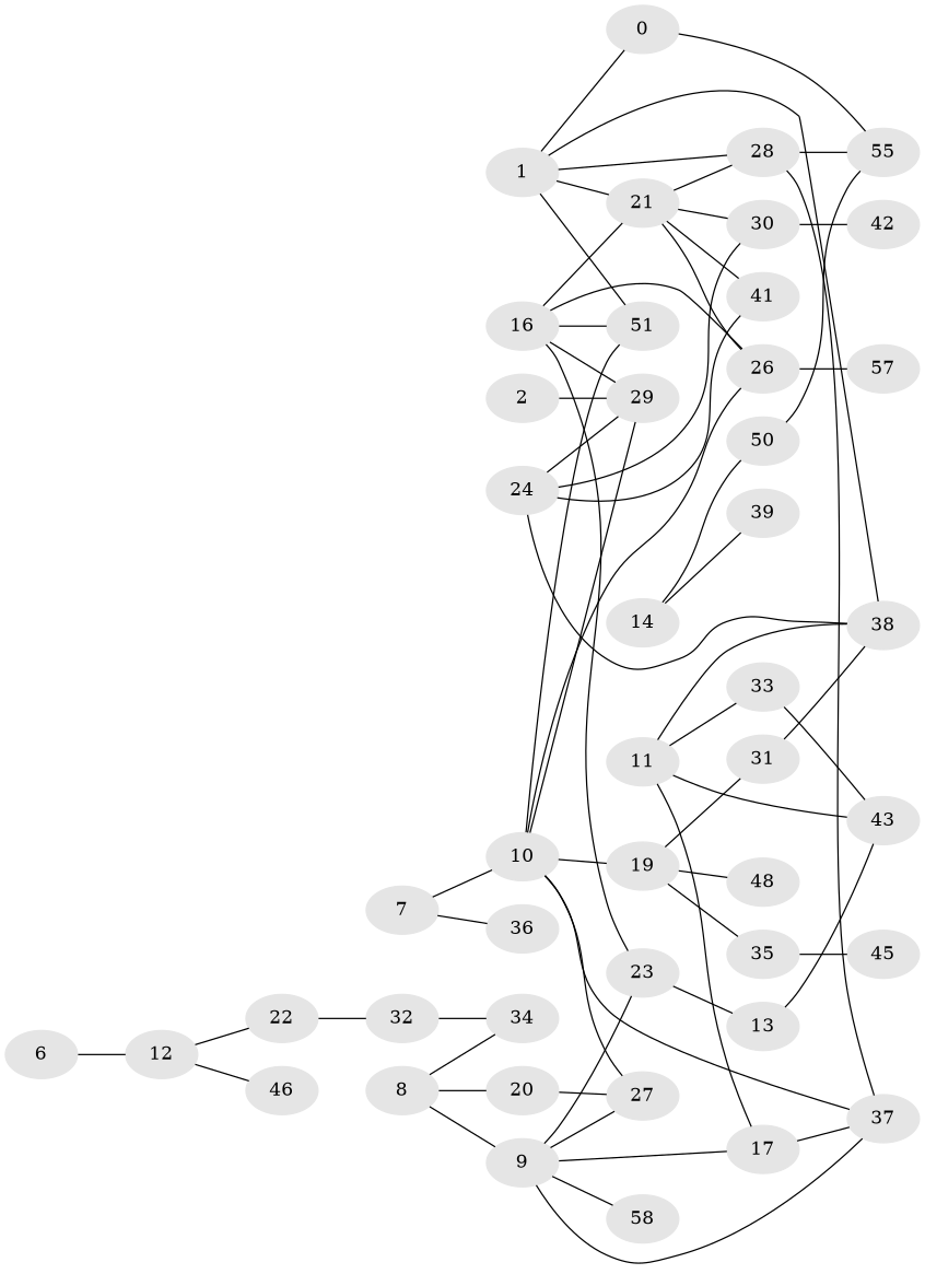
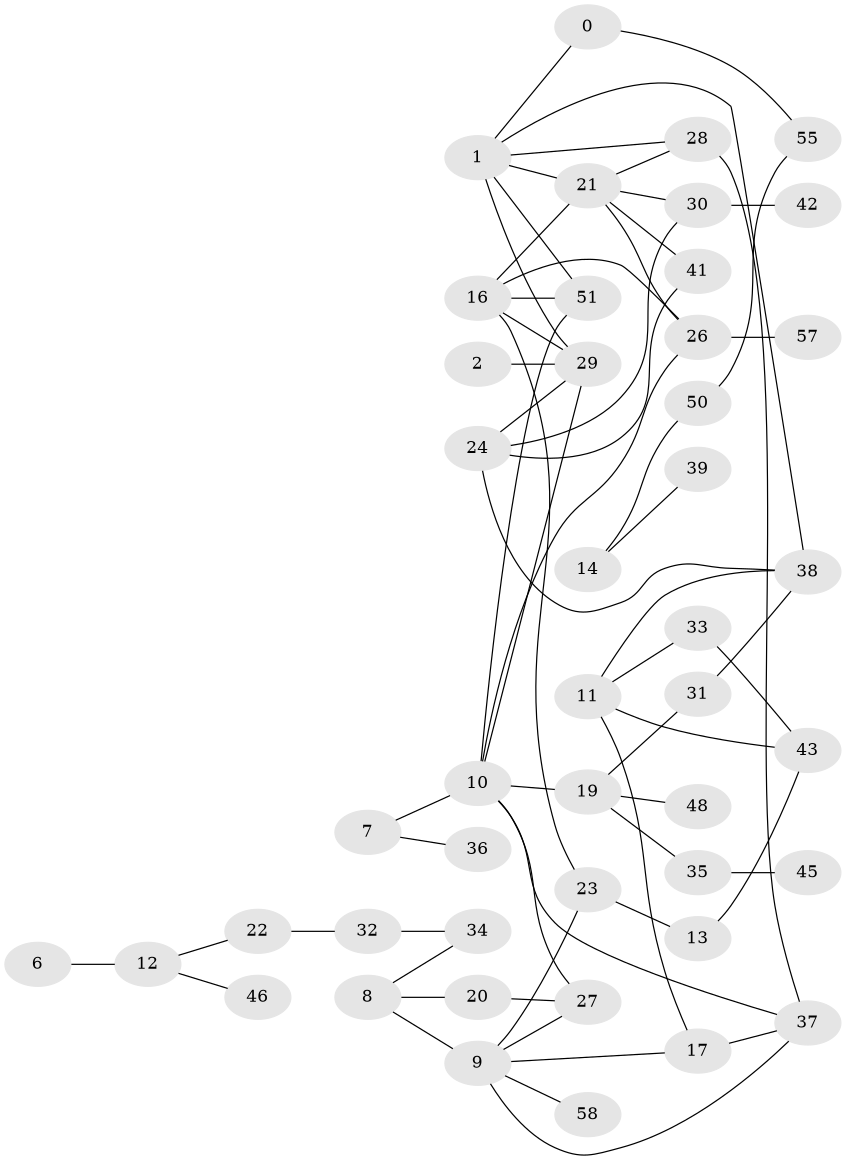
  graph {
    rankdir=LR
    node [color=gray90 style=filled]
    edge [weight=1.0]
    n1 [label=0]
    1
    21
    28
    29
    38
    51
    55
    26
    30
    41
    37
    2
    6
    12
    22
    46
    7
    10
    36
    27
    19
    8
    9
    20
    34
    17
    23
    58
    13
    43
    31
    35
    48
    57
    11
    33
    32
    14
    39
    50
    16
    45
    42
    24
    n1 -- 55
    1 -- n1
    1 -- 21
    1 -- 28
+   1 -- 29
    1 -- 38
    1 -- 51
    21 -- 28
    21 -- 26
    21 -- 30
    21 -- 41
-   28 -- 55
    28 -- 37
    26 -- 57
    30 -- 42
    2 -- 29
    6 -- 12
    12 -- 22
    12 -- 46
    22 -- 32
    7 -- 10
    7 -- 36
    10 -- 29
    10 -- 51
    10 -- 26
    10 -- 37
    10 -- 27
    10 -- 19
    19 -- 31
    19 -- 35
    19 -- 48
    8 -- 9
    8 -- 20
    8 -- 34
    9 -- 37
    9 -- 27
    9 -- 17
    9 -- 23
    9 -- 58
    20 -- 27
    17 -- 37
    23 -- 13
    13 -- 43
    31 -- 38 [weight=2.0]
    35 -- 45
    11 -- 38
    11 -- 17
    11 -- 43
    11 -- 33
    33 -- 43
    32 -- 34
    14 -- 39
    14 -- 50
    50 -- 55
    16 -- 21
    16 -- 29 [weight=3.0]
    16 -- 51
    16 -- 26 [weight=2.0]
    16 -- 23
    24 -- 29
    24 -- 38
    24 -- 30
    24 -- 41
  }
